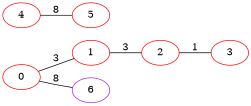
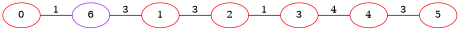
  graph {
    rankdir=LR
    node [color=red weight=1]
    0
    1
    6 [color=purple weight=4]
    2
    3
    4
    5
-   0 -- 1 [label=3]
-   0 -- 6 [label=8]
+   6 -- 1 [label=3]
+   0 -- 6 [label=1]
    1 -- 2 [label=3]
    2 -- 3 [label=1]
-   4 -- 5 [label=8]
+   3 -- 4 [label=4]
+   4 -- 5 [label=3]
  }
